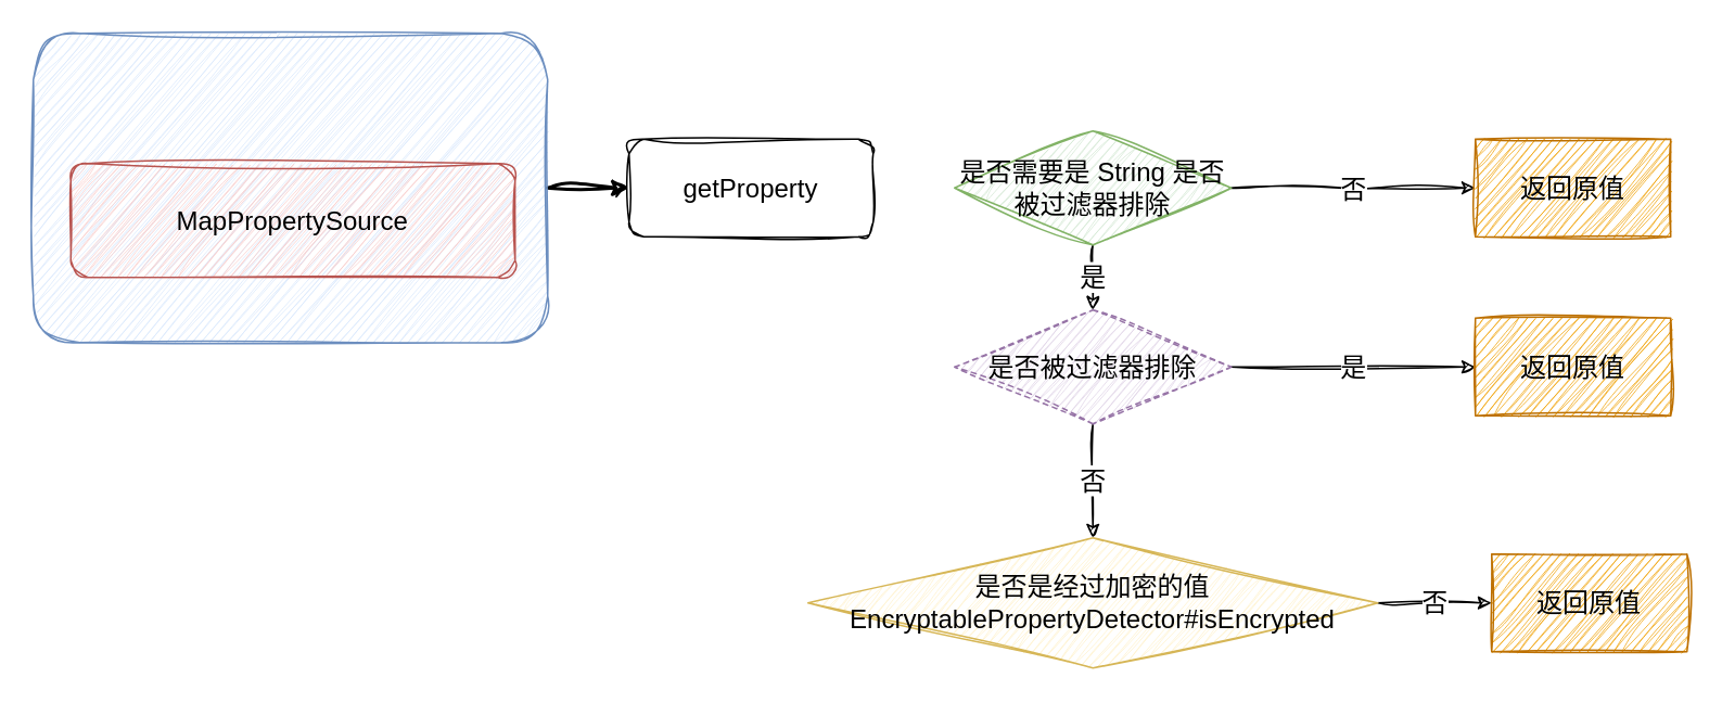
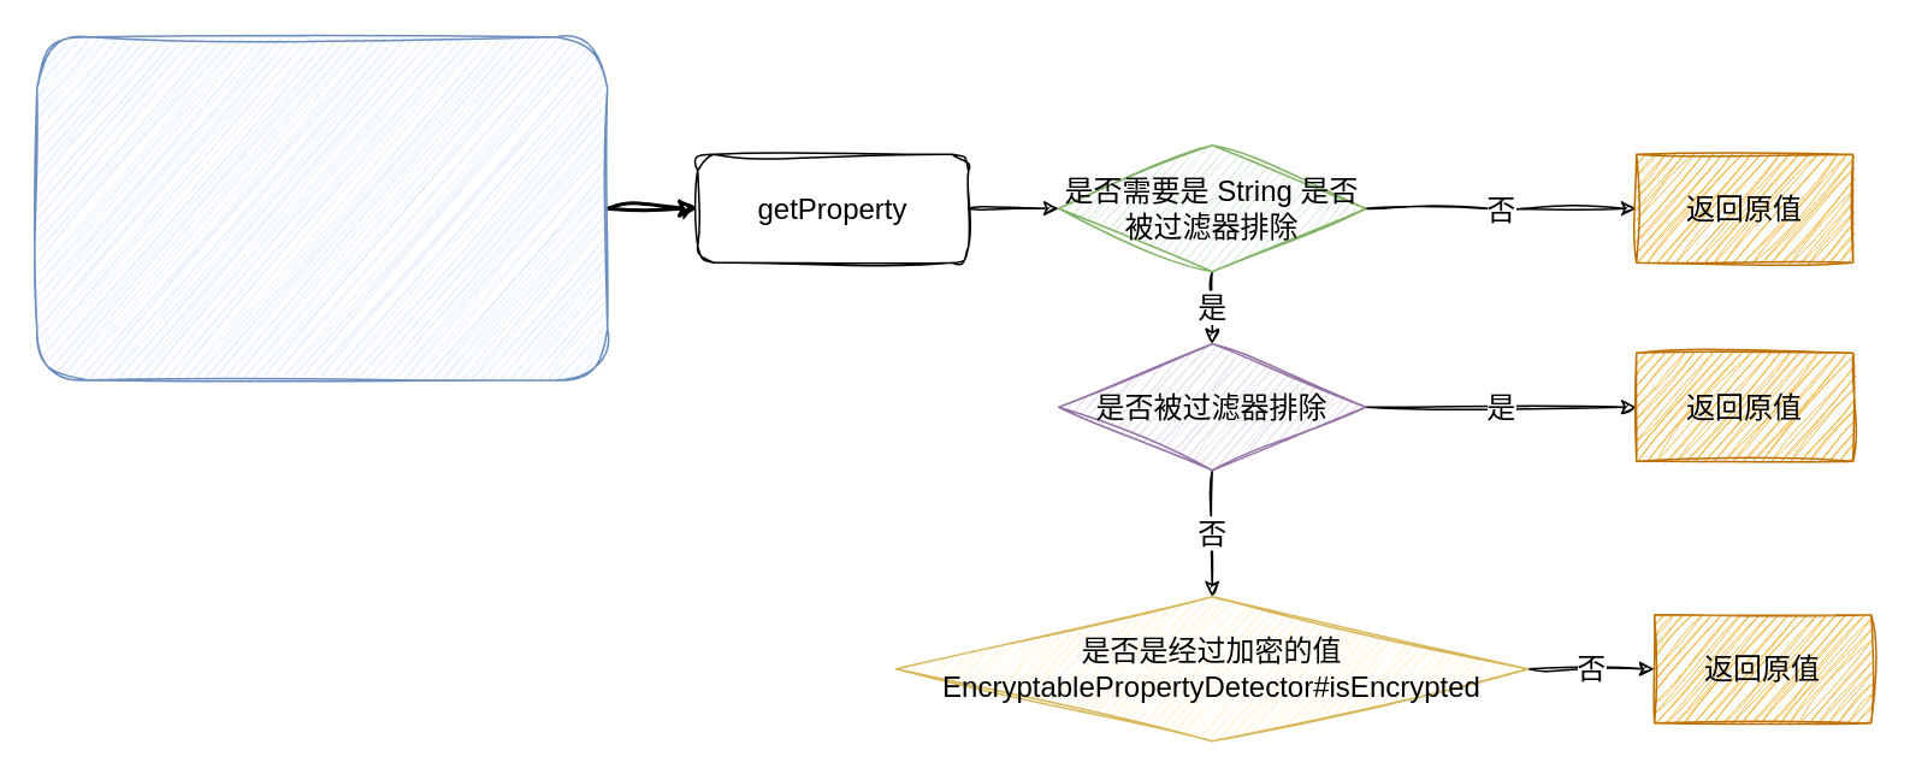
  <mxCell id="0" />
  <mxCell id="1" parent="0" />
  <mxCell id="2" style="edgeStyle=orthogonalEdgeStyle;rounded=0;orthogonalLoop=1;jettySize=auto;html=1;exitX=1;exitY=0.5;exitDx=0;exitDy=0;strokeWidth=2;fontSize=16;sketch=1;curveFitting=1;jiggle=2;" edge="1" parent="1" source="3" target="6"><mxGeometry relative="1" as="geometry" /></mxCell>
  <mxCell id="3" value="" style="rounded=1;whiteSpace=wrap;html=1;fontSize=16;fillColor=#dae8fc;strokeColor=#6c8ebf;sketch=1;curveFitting=1;jiggle=2;" vertex="1" parent="1"><mxGeometry x="20" y="20" width="316" height="190" as="geometry" /></mxCell>
- <mxCell id="4" value="MapPropertySource" style="rounded=1;whiteSpace=wrap;html=1;fontSize=16;fillColor=#f8cecc;strokeColor=#b85450;glass=0;sketch=1;curveFitting=1;jiggle=2;" vertex="1" parent="1"><mxGeometry x="43" y="100" width="273" height="70" as="geometry" /></mxCell>
+ <mxCell id="5" style="edgeStyle=orthogonalEdgeStyle;rounded=0;orthogonalLoop=1;jettySize=auto;html=1;exitX=1;exitY=0.5;exitDx=0;exitDy=0;entryX=0;entryY=0.5;entryDx=0;entryDy=0;fontSize=16;sketch=1;curveFitting=1;jiggle=2;" edge="1" parent="1" source="6" target="9"><mxGeometry relative="1" as="geometry" /></mxCell>
  <mxCell id="6" value="getProperty" style="rounded=1;whiteSpace=wrap;html=1;fontSize=16;sketch=1;curveFitting=1;jiggle=2;" vertex="1" parent="1"><mxGeometry x="386" y="85" width="150" height="60" as="geometry" /></mxCell>
  <mxCell id="7" value="否" style="edgeStyle=orthogonalEdgeStyle;rounded=0;orthogonalLoop=1;jettySize=auto;html=1;exitX=1;exitY=0.5;exitDx=0;exitDy=0;entryX=0;entryY=0.5;entryDx=0;entryDy=0;fontSize=16;sketch=1;curveFitting=1;jiggle=2;" edge="1" parent="1" target="10"><mxGeometry relative="1" as="geometry"><mxPoint x="755" y="115" as="sourcePoint" /><mxPoint x="815" y="115" as="targetPoint" /></mxGeometry></mxCell>
  <mxCell id="8" value="是" style="edgeStyle=orthogonalEdgeStyle;rounded=0;orthogonalLoop=1;jettySize=auto;html=1;exitX=0.5;exitY=1;exitDx=0;exitDy=0;entryX=0.5;entryY=0;entryDx=0;entryDy=0;fontSize=16;sketch=1;curveFitting=1;jiggle=2;" edge="1" parent="1" source="9" target="13"><mxGeometry relative="1" as="geometry" /></mxCell>
  <mxCell id="9" value="是否需要是 String 是否被过滤器排除" style="rhombus;whiteSpace=wrap;html=1;fontSize=16;fillColor=#d5e8d4;strokeColor=#82b366;sketch=1;curveFitting=1;jiggle=2;" vertex="1" parent="1"><mxGeometry x="586" y="80" width="170" height="70" as="geometry" /></mxCell>
  <mxCell id="10" value="返回原值" style="rounded=0;whiteSpace=wrap;html=1;fontSize=16;fillColor=#f0a30a;fontColor=#000000;strokeColor=#BD7000;sketch=1;curveFitting=1;jiggle=2;" vertex="1" parent="1"><mxGeometry x="906" y="85" width="120" height="60" as="geometry" /></mxCell>
  <mxCell id="11" value="是" style="edgeStyle=orthogonalEdgeStyle;rounded=0;orthogonalLoop=1;jettySize=auto;html=1;exitX=1;exitY=0.5;exitDx=0;exitDy=0;entryX=0;entryY=0.5;entryDx=0;entryDy=0;fontSize=16;sketch=1;curveFitting=1;jiggle=2;" edge="1" parent="1" source="13" target="14"><mxGeometry relative="1" as="geometry" /></mxCell>
  <mxCell id="12" value="否" style="edgeStyle=orthogonalEdgeStyle;rounded=0;orthogonalLoop=1;jettySize=auto;html=1;exitX=0.5;exitY=1;exitDx=0;exitDy=0;entryX=0.5;entryY=0;entryDx=0;entryDy=0;fontSize=16;sketch=1;curveFitting=1;jiggle=2;" edge="1" parent="1" source="13" target="16"><mxGeometry relative="1" as="geometry" /></mxCell>
- <mxCell id="13" value="是否被过滤器排除" style="rhombus;whiteSpace=wrap;html=1;fontSize=16;fillColor=#e1d5e7;strokeColor=#9673a6;sketch=1;curveFitting=1;jiggle=2;dashed=1;" vertex="1" parent="1"><mxGeometry x="586" y="190" width="170" height="70" as="geometry" /></mxCell>
+ <mxCell id="13" value="是否被过滤器排除" style="rhombus;whiteSpace=wrap;html=1;fontSize=16;fillColor=#e1d5e7;strokeColor=#9673a6;sketch=1;curveFitting=1;jiggle=2;" vertex="1" parent="1"><mxGeometry x="586" y="190" width="170" height="70" as="geometry" /></mxCell>
  <mxCell id="14" value="返回原值" style="rounded=0;whiteSpace=wrap;html=1;fontSize=16;fillColor=#f0a30a;fontColor=#000000;strokeColor=#BD7000;sketch=1;curveFitting=1;jiggle=2;" vertex="1" parent="1"><mxGeometry x="906" y="195" width="120" height="60" as="geometry" /></mxCell>
  <mxCell id="15" value="否" style="edgeStyle=orthogonalEdgeStyle;rounded=0;orthogonalLoop=1;jettySize=auto;html=1;exitX=1;exitY=0.5;exitDx=0;exitDy=0;entryX=0;entryY=0.5;entryDx=0;entryDy=0;fontSize=16;sketch=1;curveFitting=1;jiggle=2;" edge="1" parent="1" source="16" target="17"><mxGeometry relative="1" as="geometry" /></mxCell>
  <mxCell id="16" value="是否是经过加密的值&lt;br style=&quot;font-size: 16px;&quot;&gt;EncryptablePropertyDetector#isEncrypted" style="rhombus;whiteSpace=wrap;html=1;fontSize=16;fillColor=#fff2cc;strokeColor=#d6b656;sketch=1;curveFitting=1;jiggle=2;" vertex="1" parent="1"><mxGeometry x="496" y="330" width="350" height="80" as="geometry" /></mxCell>
  <mxCell id="17" value="返回原值" style="rounded=0;whiteSpace=wrap;html=1;fontSize=16;fillColor=#f0a30a;fontColor=#000000;strokeColor=#BD7000;sketch=1;curveFitting=1;jiggle=2;" vertex="1" parent="1"><mxGeometry x="916" y="340" width="120" height="60" as="geometry" /></mxCell>
